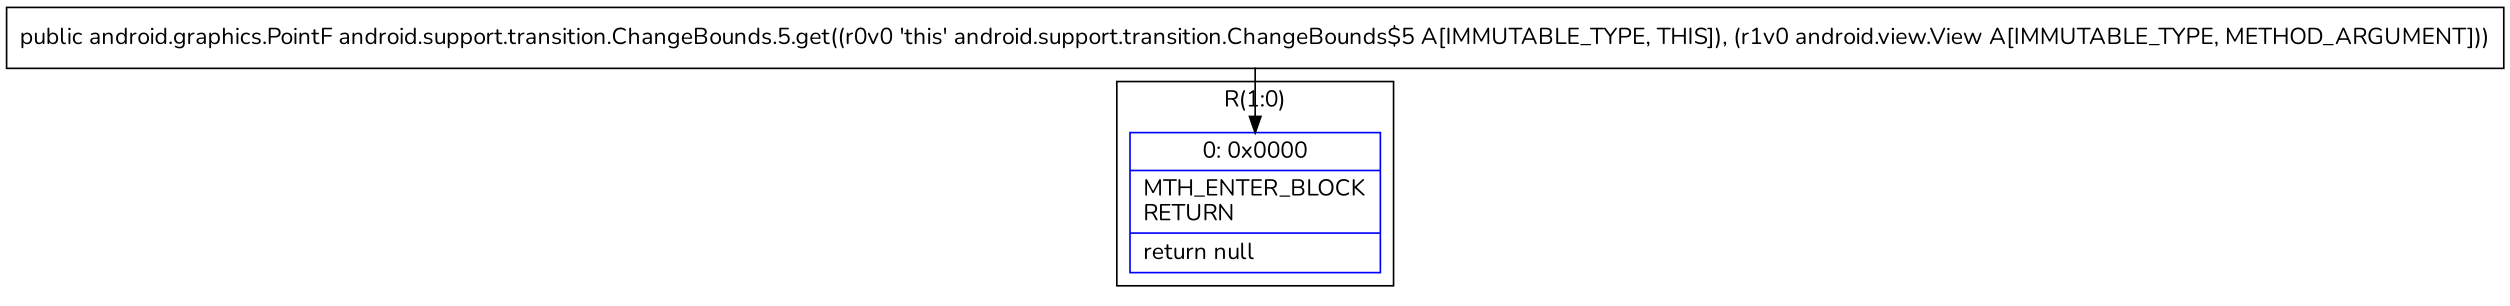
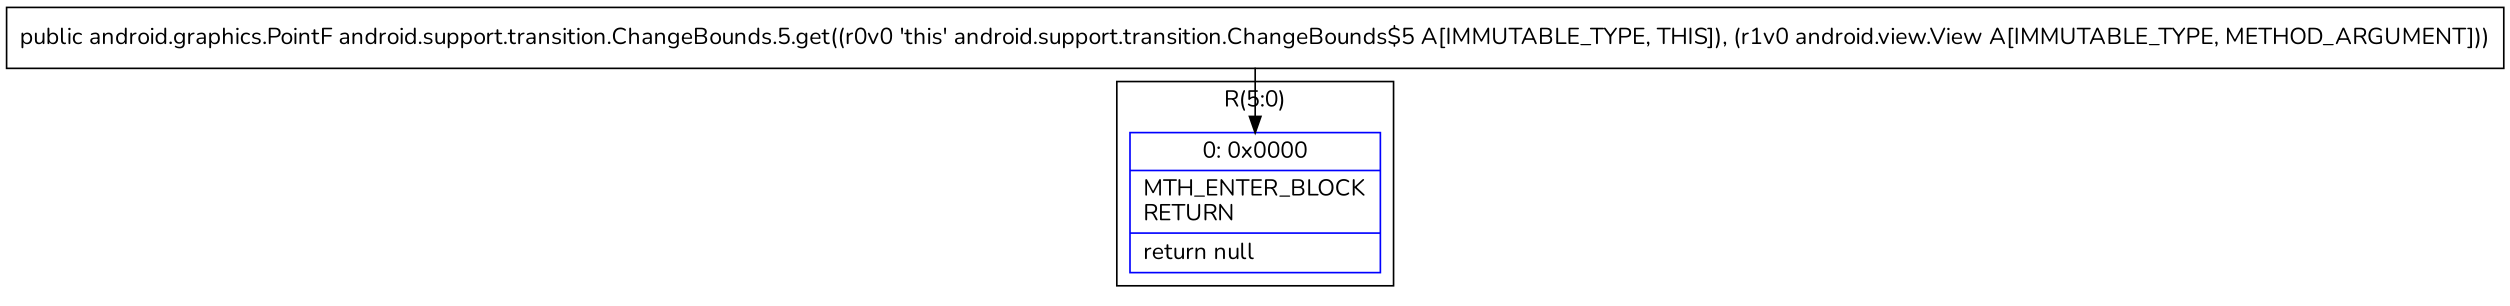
  digraph {
    fontname=Nunito
    node [shape=record fontname=Nunito]
    n1 [color=blue label="{0\:\ 0x0000|MTH_ENTER_BLOCK\lRETURN\l|return null\l}"]
    n2 [label="{public android.graphics.PointF android.support.transition.ChangeBounds.5.get((r0v0 'this' android.support.transition.ChangeBounds$5 A[IMMUTABLE_TYPE, THIS]), (r1v0 android.view.View A[IMMUTABLE_TYPE, METHOD_ARGUMENT])) }"]
    subgraph cluster_1 {
-     label="R(1:0)"
+     label="R(5:0)"
      n1
    }
    n2 -> n1 [fontname=Nunito]
  }
